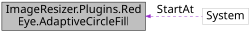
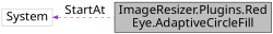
  digraph {
    rankdir=LR
    fontname="Noto Sans"
    node [fontname="Noto Sans" fontsize=24 shape=record style=filled]
    n1 [color=black fillcolor=grey75 fontcolor=black height=0.2 label="ImageResizer.Plugins.Red\lEye.AdaptiveCircleFill" width=0.4]
    n2 [color=grey75 fillcolor=white height=0.2 label=System width=0.4]
-   n1 -> n2 [color=darkorchid3 dir=back fontname="Noto Sans" fontsize=24 label=" StartAt" labelfontname=Helvetica labelfontsize=24 style=dashed]
+   n2 -> n1 [color=darkorchid3 dir=back fontname="Noto Sans" fontsize=24 label=" StartAt" labelfontname=Helvetica labelfontsize=24 style=dashed]
  }
